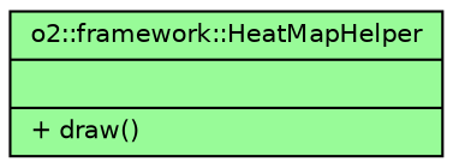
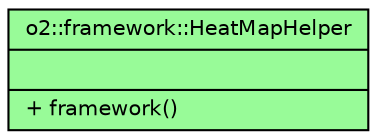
  digraph {
-   n1 [color=black fillcolor=palegreen fontcolor=black fontname=Helvetica fontsize=10 height=0.2 label="{o2::framework::HeatMapHelper\n||+ draw()\l}" shape=record style=filled width=0.4]
+   n1 [color=black fillcolor=palegreen fontcolor=black fontname=Helvetica fontsize=10 height=0.2 label="{o2::framework::HeatMapHelper\n||+ framework()\l}" shape=record style=filled width=0.4]
  }
